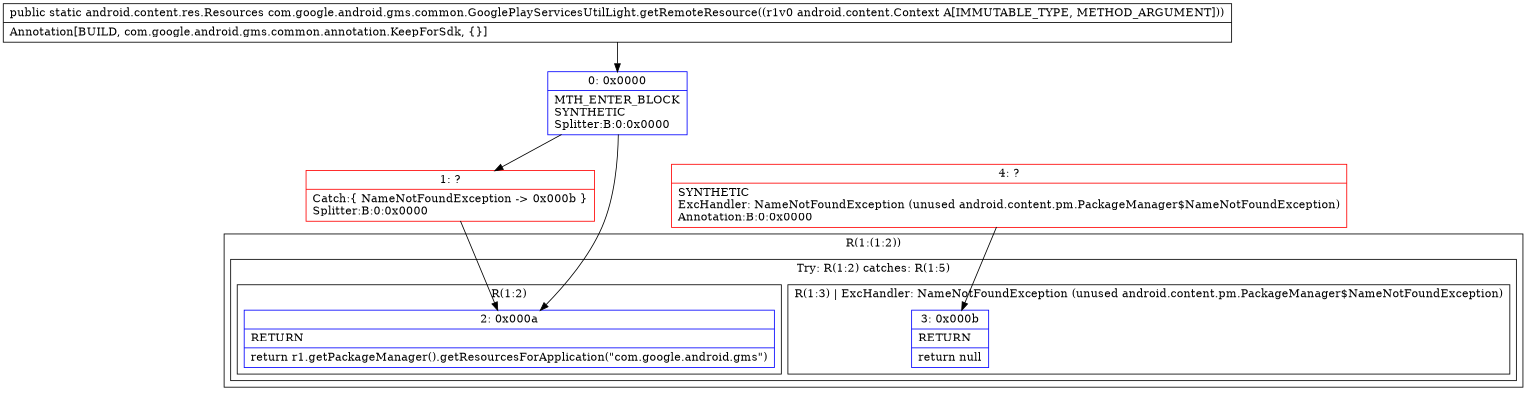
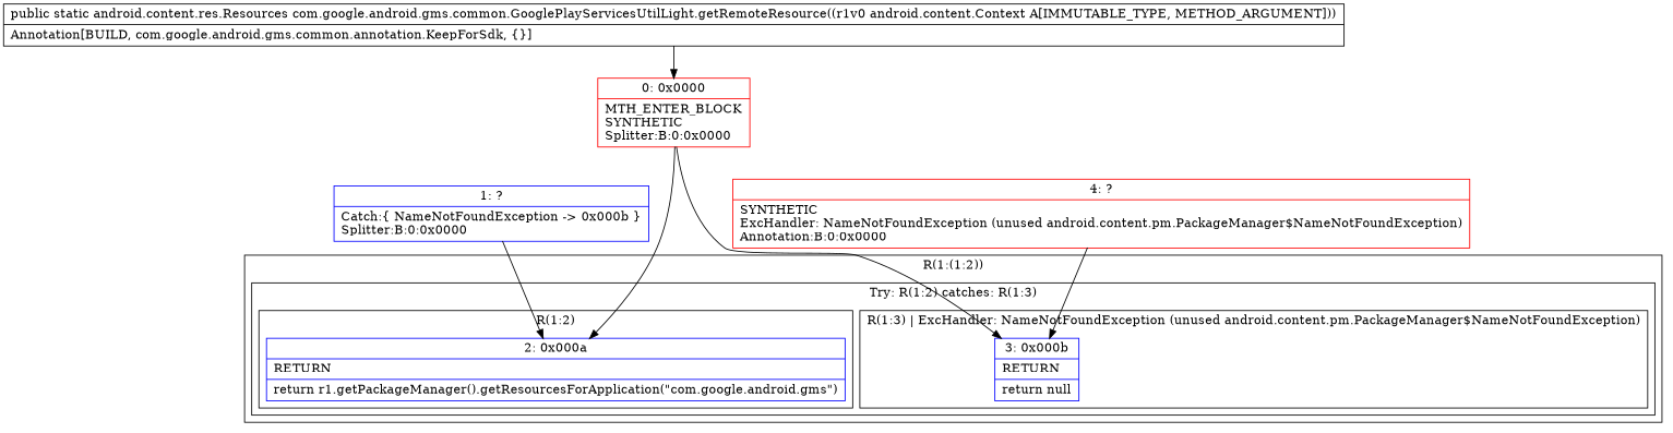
  digraph {
    node [color=red shape=record]
    n1 [color=blue label="{2\:\ 0x000a|RETURN\l|return r1.getPackageManager().getResourcesForApplication(\"com.google.android.gms\")\l}"]
    n2 [color=blue label="{3\:\ 0x000b|RETURN\l|return null\l}"]
-   n3 [color=blue label="{0\:\ 0x0000|MTH_ENTER_BLOCK\lSYNTHETIC\lSplitter:B:0:0x0000\l}"]
-   n4 [label="{1\:\ ?|Catch:\{ NameNotFoundException \-\> 0x000b \}\lSplitter:B:0:0x0000\l}"]
+   n3 [label="{0\:\ 0x0000|MTH_ENTER_BLOCK\lSYNTHETIC\lSplitter:B:0:0x0000\l}"]
+   n4 [color=blue label="{1\:\ ?|Catch:\{ NameNotFoundException \-\> 0x000b \}\lSplitter:B:0:0x0000\l}"]
    n5 [label="{4\:\ ?|SYNTHETIC\lExcHandler: NameNotFoundException (unused android.content.pm.PackageManager$NameNotFoundException)\lAnnotation:B:0:0x0000\l}"]
    n6 [label="{public static android.content.res.Resources com.google.android.gms.common.GooglePlayServicesUtilLight.getRemoteResource((r1v0 android.content.Context A[IMMUTABLE_TYPE, METHOD_ARGUMENT]))  | Annotation[BUILD, com.google.android.gms.common.annotation.KeepForSdk, \{\}]\l}" color=""]
    subgraph cluster_1 {
      label="R(1:(1:2))"
      subgraph cluster_2 {
-       label="Try: R(1:2) catches: R(1:5)"
+       label="Try: R(1:2) catches: R(1:3)"
        subgraph cluster_3 {
          label="R(1:2)"
          n1
        }
        subgraph cluster_4 {
          label="R(1:3) | ExcHandler: NameNotFoundException (unused android.content.pm.PackageManager$NameNotFoundException)\l"
          n2
        }
      }
    }
    subgraph cluster_5 {
      label="R(1:3) | ExcHandler: NameNotFoundException (unused android.content.pm.PackageManager$NameNotFoundException)\l"
    }
    n3 -> n1
-   n3 -> n4
+   n3 -> n2
    n4 -> n1
    n5 -> n2
    n6 -> n3
  }
